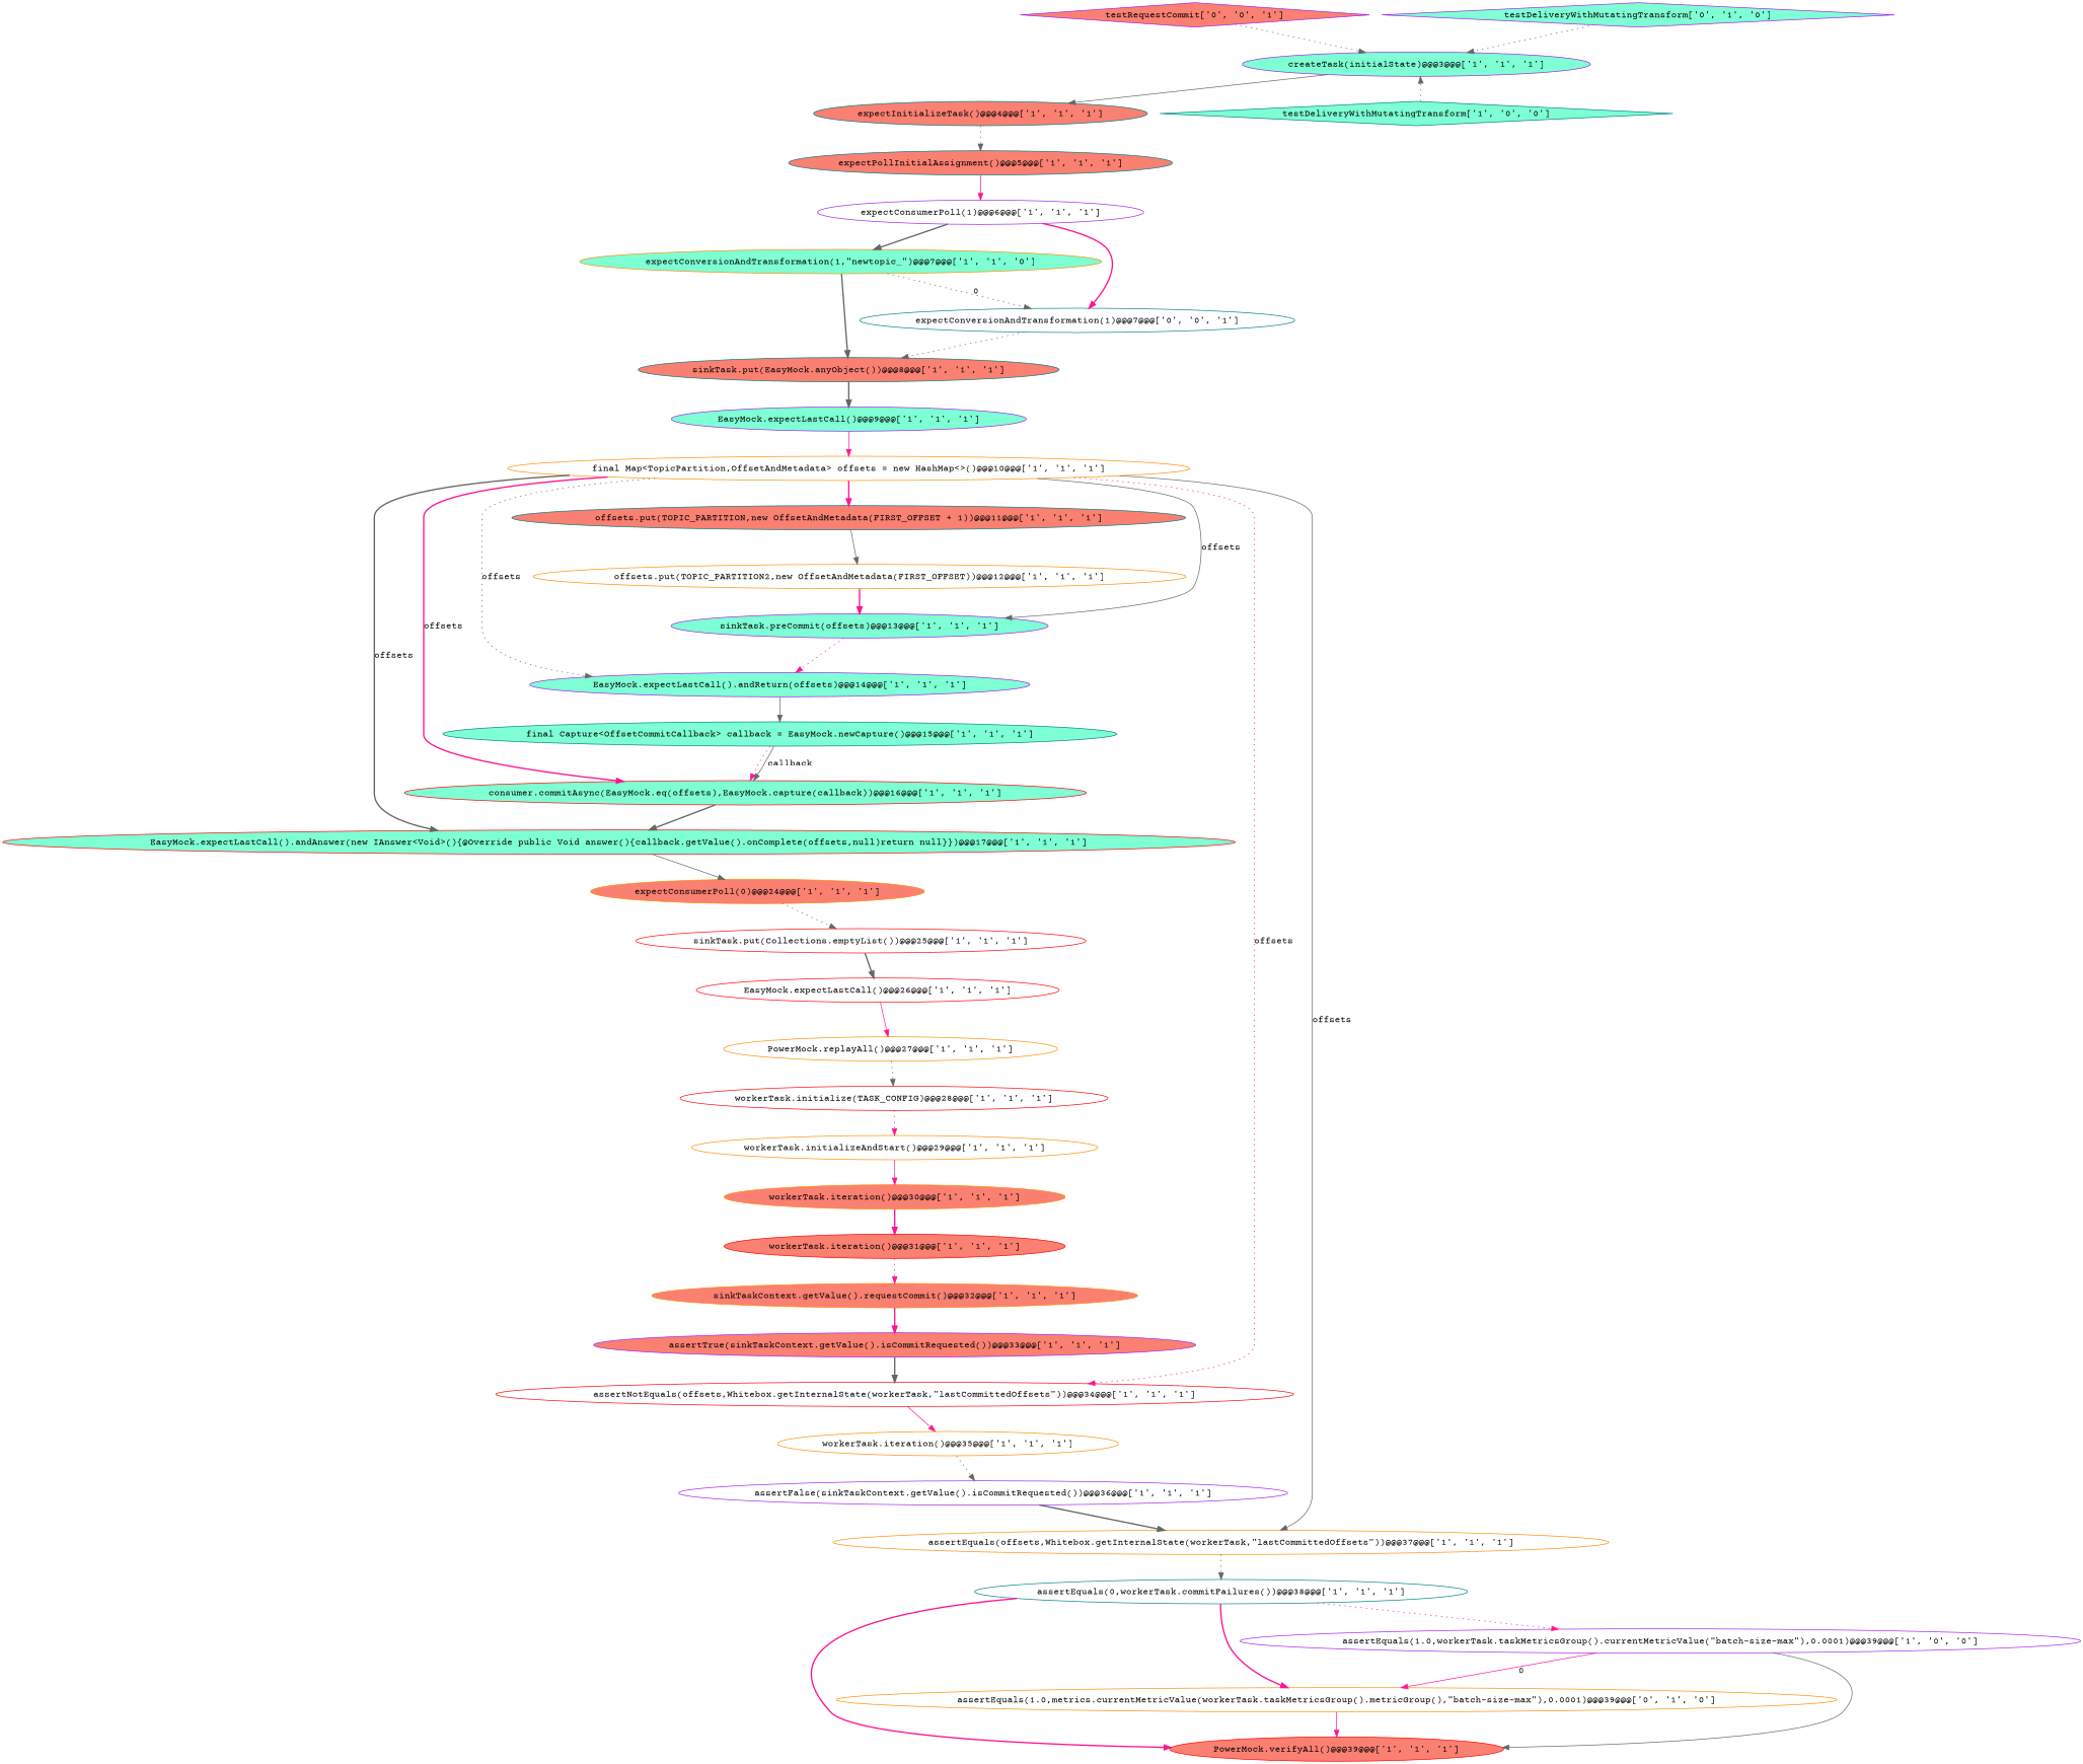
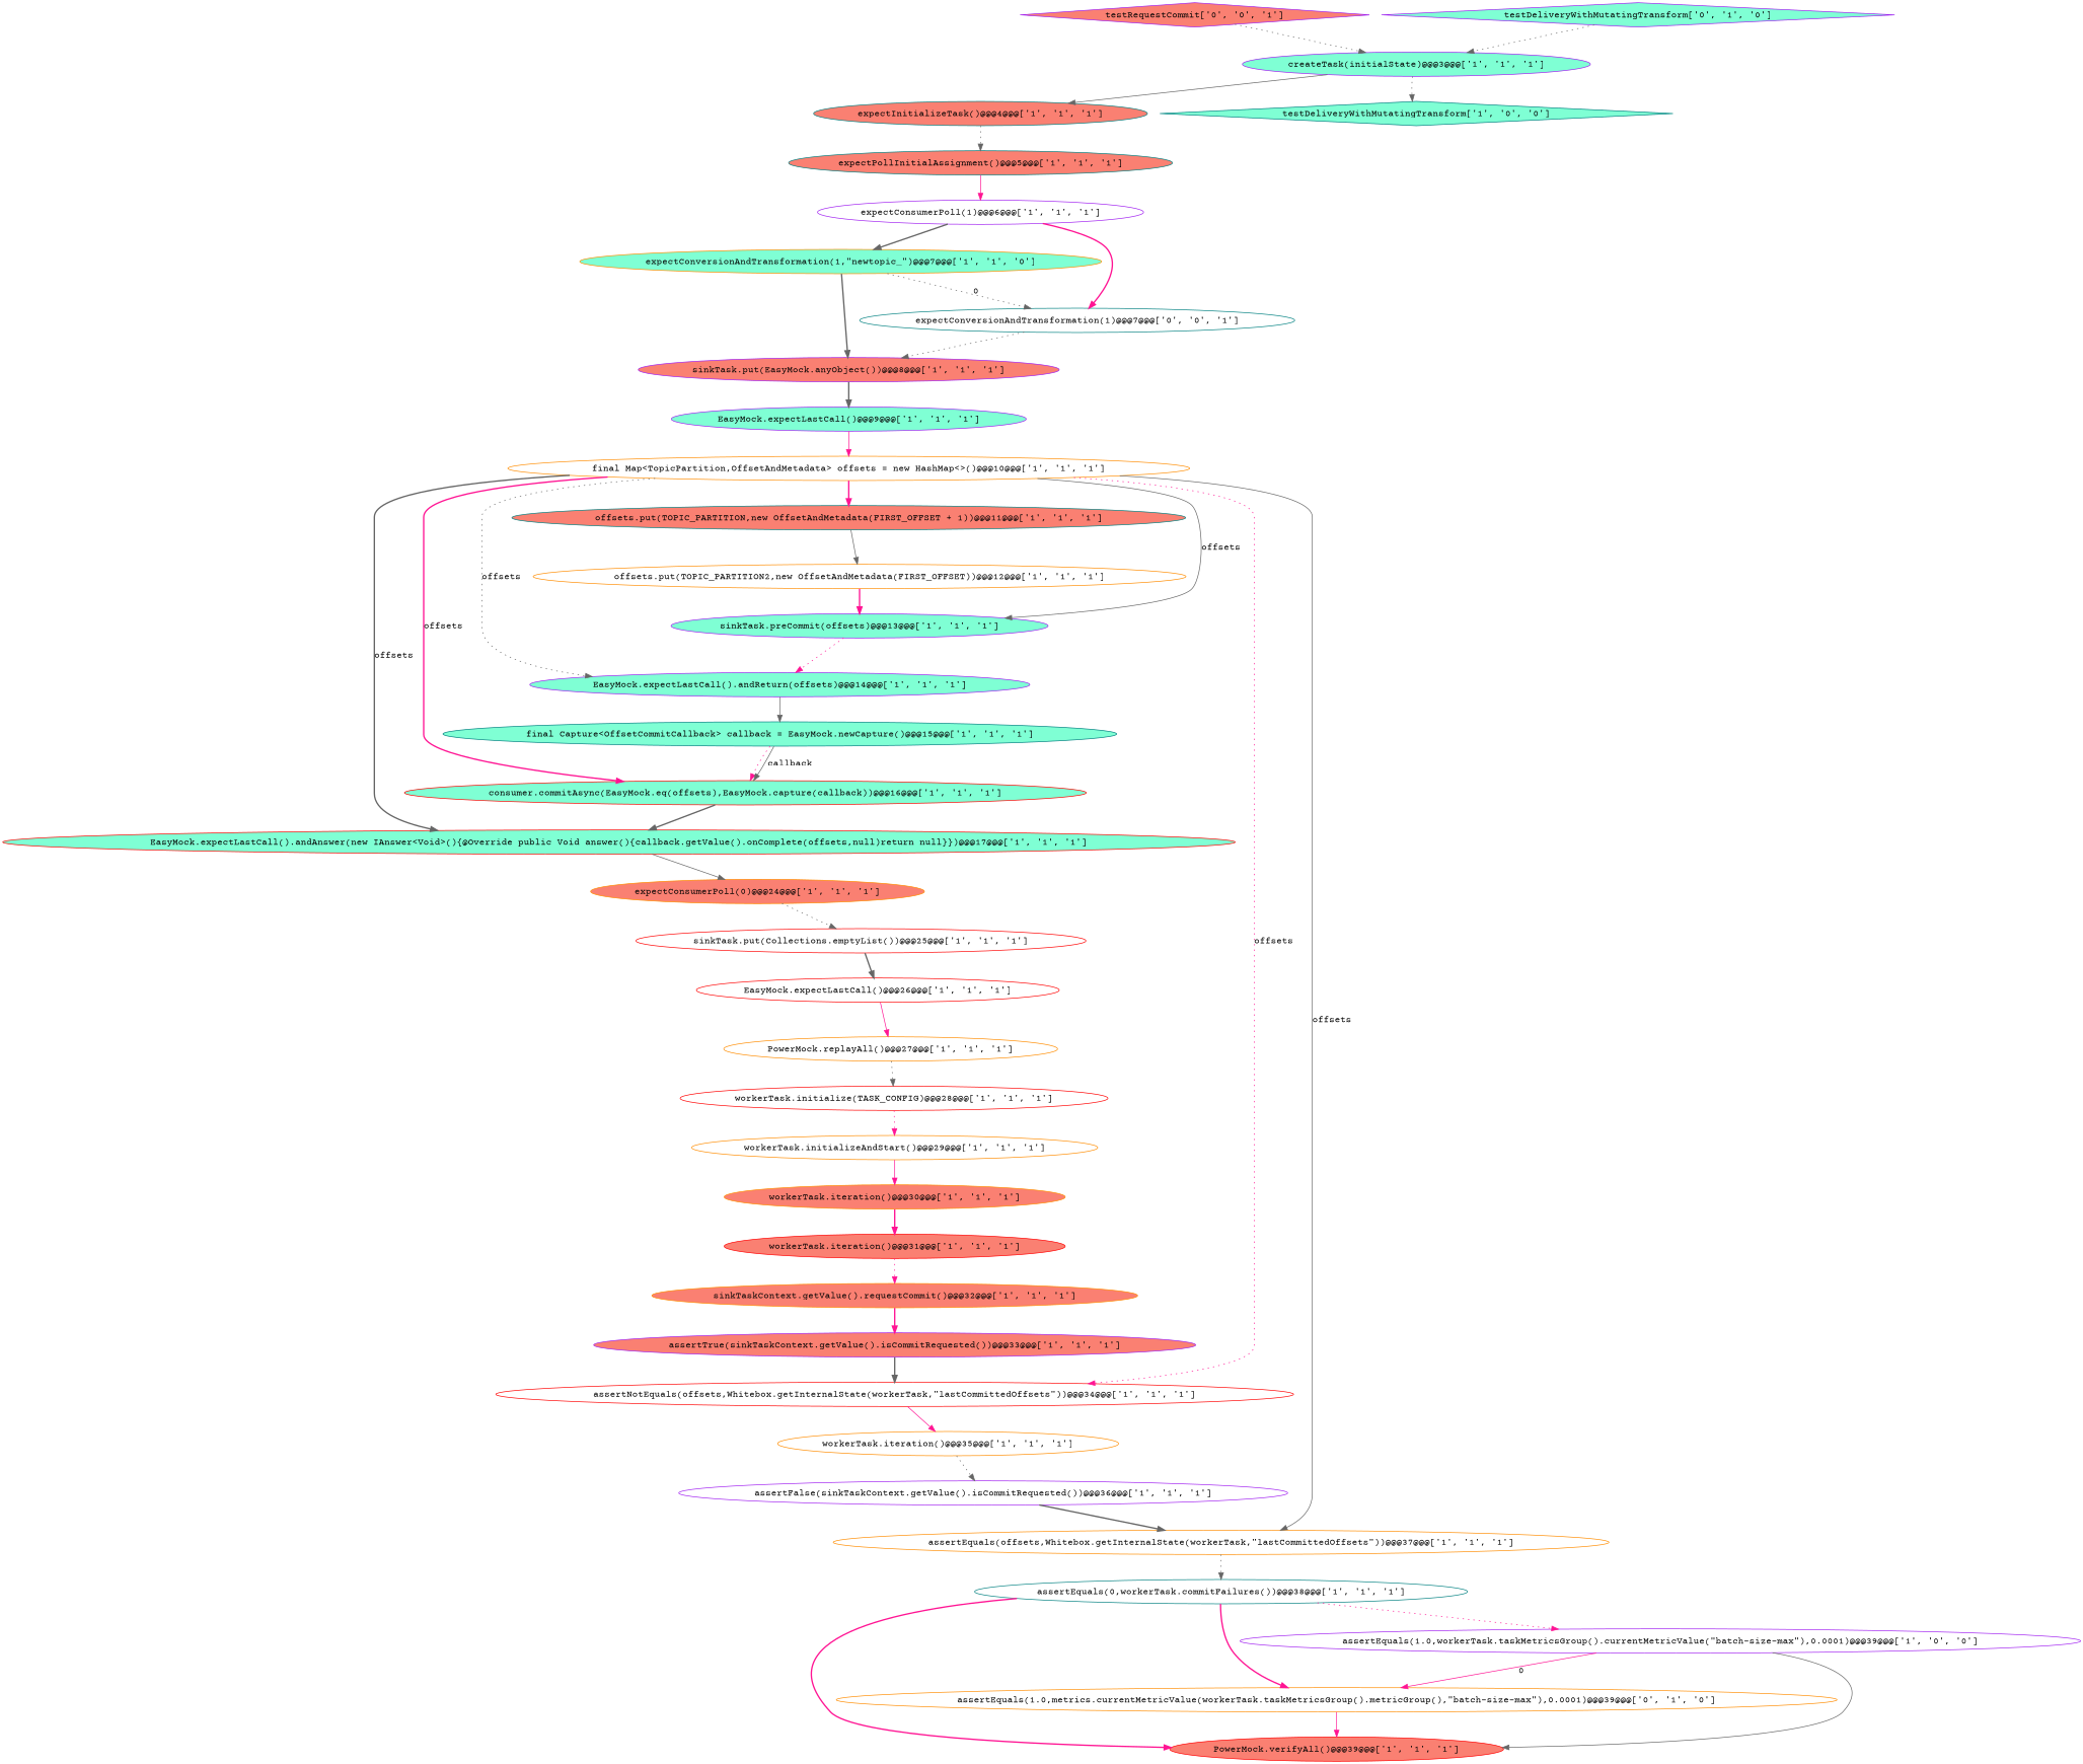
  digraph {
    fontname="Courier Prime"
    node [color=darkorange fillcolor=white fontname="Courier Prime" shape=ellipse style=filled]
    edge [color=gray40 fontname="Courier Prime" style=dotted]
    n1 [fillcolor=aquamarine label="expectConversionAndTransformation(1,\"newtopic_\")@@@7@@@['1', '1', '0']"]
-   n2 [color=teal fillcolor=salmon label="sinkTask.put(EasyMock.anyObject())@@@8@@@['1', '1', '1']"]
+   n2 [color=purple fillcolor=salmon label="sinkTask.put(EasyMock.anyObject())@@@8@@@['1', '1', '1']"]
    n3 [color=teal label="expectConversionAndTransformation(1)@@@7@@@['0', '0', '1']"]
    n4 [color=purple fillcolor=aquamarine label="EasyMock.expectLastCall()@@@9@@@['1', '1', '1']"]
    n5 [color=purple label="expectConsumerPoll(1)@@@6@@@['1', '1', '1']"]
    n6 [color=purple fillcolor=aquamarine label="createTask(initialState)@@@3@@@['1', '1', '1']"]
    n7 [color=teal fillcolor=salmon label="expectInitializeTask()@@@4@@@['1', '1', '1']"]
    n8 [color=teal fillcolor=salmon label="expectPollInitialAssignment()@@@5@@@['1', '1', '1']"]
    n9 [color=teal fillcolor=aquamarine label="testDeliveryWithMutatingTransform['1', '0', '0']" shape=diamond]
    n10 [color=red label="EasyMock.expectLastCall()@@@26@@@['1', '1', '1']"]
    n11 [label="PowerMock.replayAll()@@@27@@@['1', '1', '1']"]
    n12 [color=red label="workerTask.initialize(TASK_CONFIG)@@@28@@@['1', '1', '1']"]
    n13 [label="final Map<TopicPartition,OffsetAndMetadata> offsets = new HashMap<>()@@@10@@@['1', '1', '1']"]
    n14 [label="workerTask.initializeAndStart()@@@29@@@['1', '1', '1']"]
    n15 [fillcolor=salmon label="workerTask.iteration()@@@30@@@['1', '1', '1']"]
    n16 [color=red fillcolor=salmon label="workerTask.iteration()@@@31@@@['1', '1', '1']"]
    n17 [color=purple fillcolor=salmon label="testRequestCommit['0', '0', '1']" shape=diamond]
    n18 [fillcolor=salmon label="sinkTaskContext.getValue().requestCommit()@@@32@@@['1', '1', '1']"]
    n19 [color=red fillcolor=aquamarine label="EasyMock.expectLastCall().andAnswer(new IAnswer<Void>(){@Override public Void answer(){callback.getValue().onComplete(offsets,null)return null}})@@@17@@@['1', '1', '1']"]
    n20 [fillcolor=salmon label="expectConsumerPoll(0)@@@24@@@['1', '1', '1']"]
    n21 [color=red label="sinkTask.put(Collections.emptyList())@@@25@@@['1', '1', '1']"]
    n22 [color=red fillcolor=aquamarine label="consumer.commitAsync(EasyMock.eq(offsets),EasyMock.capture(callback))@@@16@@@['1', '1', '1']"]
    n23 [label="offsets.put(TOPIC_PARTITION2,new OffsetAndMetadata(FIRST_OFFSET))@@@12@@@['1', '1', '1']"]
    n24 [color=purple fillcolor=aquamarine label="sinkTask.preCommit(offsets)@@@13@@@['1', '1', '1']"]
    n25 [color=purple fillcolor=aquamarine label="EasyMock.expectLastCall().andReturn(offsets)@@@14@@@['1', '1', '1']"]
    n26 [color=teal fillcolor=aquamarine label="final Capture<OffsetCommitCallback> callback = EasyMock.newCapture()@@@15@@@['1', '1', '1']"]
    n27 [color=purple label="assertFalse(sinkTaskContext.getValue().isCommitRequested())@@@36@@@['1', '1', '1']"]
    n28 [label="assertEquals(offsets,Whitebox.getInternalState(workerTask,\"lastCommittedOffsets\"))@@@37@@@['1', '1', '1']"]
    n29 [color=teal label="assertEquals(0,workerTask.commitFailures())@@@38@@@['1', '1', '1']"]
    n30 [color=red label="assertNotEquals(offsets,Whitebox.getInternalState(workerTask,\"lastCommittedOffsets\"))@@@34@@@['1', '1', '1']"]
    n31 [label="workerTask.iteration()@@@35@@@['1', '1', '1']"]
    n32 [color=purple fillcolor=salmon label="assertTrue(sinkTaskContext.getValue().isCommitRequested())@@@33@@@['1', '1', '1']"]
    n33 [color=teal fillcolor=salmon label="offsets.put(TOPIC_PARTITION,new OffsetAndMetadata(FIRST_OFFSET + 1))@@@11@@@['1', '1', '1']"]
    n34 [color=purple fillcolor=aquamarine label="testDeliveryWithMutatingTransform['0', '1', '0']" shape=diamond]
    n35 [label="assertEquals(1.0,metrics.currentMetricValue(workerTask.taskMetricsGroup().metricGroup(),\"batch-size-max\"),0.0001)@@@39@@@['0', '1', '0']"]
    n36 [color=red fillcolor=salmon label="PowerMock.verifyAll()@@@39@@@['1', '1', '1']"]
    n37 [color=purple label="assertEquals(1.0,workerTask.taskMetricsGroup().currentMetricValue(\"batch-size-max\"),0.0001)@@@39@@@['1', '0', '0']"]
    n1 -> n2 [style=bold]
    n1 -> n3 [label=0]
    n2 -> n4 [style=bold]
    n3 -> n2
    n4 -> n13 [color=deeppink style=solid]
    n5 -> n1 [style=bold]
    n5 -> n3 [color=deeppink style=bold]
    n6 -> n7 [style=solid]
    n7 -> n8
    n8 -> n5 [color=deeppink style=solid]
-   n9 -> n6
+   n6 -> n9
    n10 -> n11 [color=deeppink style=solid]
    n11 -> n12
    n12 -> n14 [color=deeppink]
    n13 -> n19 [label=offsets style=bold]
    n13 -> n22 [color=deeppink label=offsets style=bold]
    n13 -> n24 [label=offsets style=solid]
    n13 -> n25 [label=offsets]
    n13 -> n28 [label=offsets style=solid]
    n13 -> n30 [color=deeppink label=offsets]
    n13 -> n33 [color=deeppink style=bold]
    n14 -> n15 [color=deeppink style=solid]
    n15 -> n16 [color=deeppink style=bold]
    n16 -> n18 [color=deeppink]
    n17 -> n6
    n18 -> n32 [color=deeppink style=bold]
    n19 -> n20 [style=solid]
    n20 -> n21
    n21 -> n10 [style=bold]
    n22 -> n19 [style=bold]
    n23 -> n24 [color=deeppink style=bold]
    n24 -> n25 [color=deeppink]
    n25 -> n26 [style=solid]
    n26 -> n22 [color=deeppink]
    n26 -> n22 [label=callback style=solid]
    n27 -> n28 [style=bold]
    n28 -> n29
    n29 -> n35 [color=deeppink style=bold]
    n29 -> n36 [color=deeppink style=bold]
    n29 -> n37 [color=deeppink]
    n30 -> n31 [color=deeppink style=solid]
    n31 -> n27
    n32 -> n30 [style=bold]
    n33 -> n23 [style=solid]
    n34 -> n6
    n35 -> n36 [color=deeppink style=solid]
    n37 -> n35 [color=deeppink label=0 style=solid]
    n37 -> n36 [style=solid]
  }
